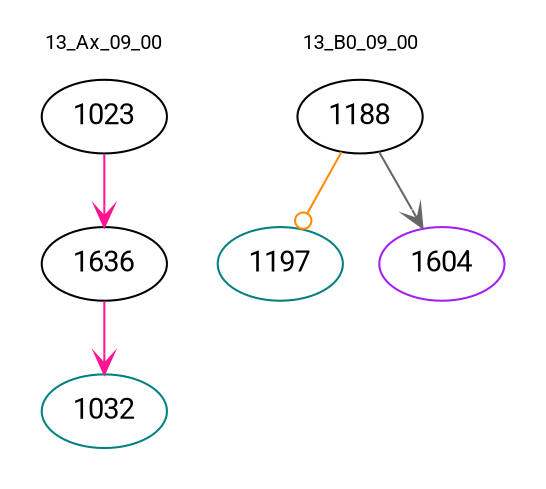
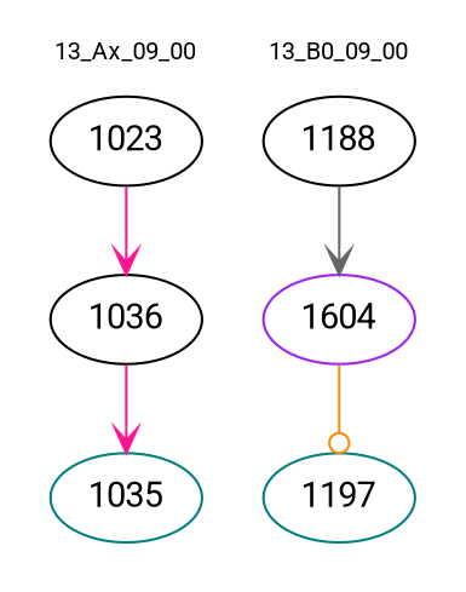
  digraph {
    fontname=Roboto
    node [color=black fontname=Roboto]
    edge [arrowhead=vee color=deeppink fontname=Roboto]
    n1 [label=1023]
-   n2 [label=1636]
-   n3 [color=teal label=1032]
+   n2 [label=1036]
+   n3 [color=teal label=1035]
    n4 [label=1188]
    n5 [color=teal label=1197]
    n6 [color=purple label=1604]
    subgraph cluster_1 {
      color=white
      fontsize=10
      label="13_Ax_09_00"
      n1
      n2
      n3
    }
    subgraph cluster_2 {
      color=white
      fontsize=10
      label="13_B0_09_00"
      n4
      n5
      n6
    }
    n1 -> n2
    n2 -> n3
-   n4 -> n5 [arrowhead=odot color=darkorange]
+   n6 -> n5 [arrowhead=odot color=darkorange]
    n4 -> n6 [color=gray40]
  }
